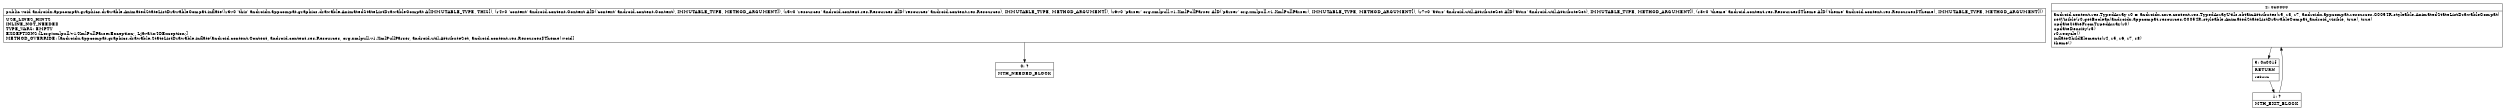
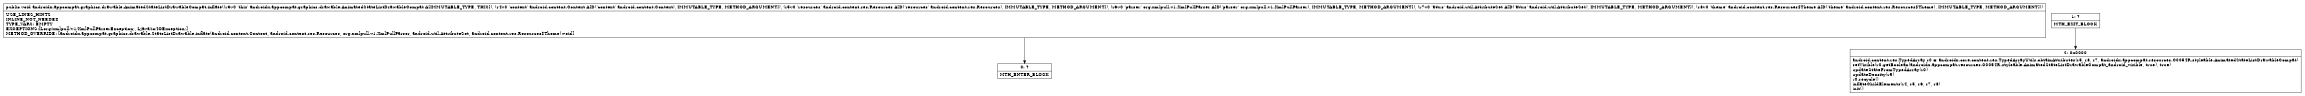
  digraph {
    node [shape=record]
-   n1 [label="{0\:\ ?|MTH_NEEDED_BLOCK\l}"]
-   n2 [label="{2\:\ 0x0000|android.content.res.TypedArray r0 = androidx.core.content.res.TypedArrayUtils.obtainAttributes(r5, r8, r7, androidx.appcompat.resources.C0054R.styleable.AnimatedStateListDrawableCompat)\lsetVisible(r0.getBoolean(androidx.appcompat.resources.C0054R.styleable.AnimatedStateListDrawableCompat_android_visible, true), true)\lupdateStateFromTypedArray(r0)\lupdateDensity(r5)\lr0.recycle()\linflateChildElements(r4, r5, r6, r7, r8)\ltheme()\l}"]
-   n3 [label="{3\:\ 0x001f|RETURN\l|return\l}"]
+   n1 [label="{0\:\ ?|MTH_ENTER_BLOCK\l}"]
+   n2 [label="{2\:\ 0x0000|android.content.res.TypedArray r0 = androidx.core.content.res.TypedArrayUtils.obtainAttributes(r5, r8, r7, androidx.appcompat.resources.C0054R.styleable.AnimatedStateListDrawableCompat)\lsetVisible(r0.getBoolean(androidx.appcompat.resources.C0054R.styleable.AnimatedStateListDrawableCompat_android_visible, true), true)\lupdateStateFromTypedArray(r0)\lupdateDensity(r5)\lr0.recycle()\linflateChildElements(r4, r5, r6, r7, r8)\linit()\l}"]
    n4 [label="{1\:\ ?|MTH_EXIT_BLOCK\l}"]
    n5 [label="{public void androidx.appcompat.graphics.drawable.AnimatedStateListDrawableCompat.inflate((r3v0 'this' androidx.appcompat.graphics.drawable.AnimatedStateListDrawableCompat A[IMMUTABLE_TYPE, THIS]), (r4v0 'context' android.content.Context A[D('context' android.content.Context), IMMUTABLE_TYPE, METHOD_ARGUMENT]), (r5v0 'resources' android.content.res.Resources A[D('resources' android.content.res.Resources), IMMUTABLE_TYPE, METHOD_ARGUMENT]), (r6v0 'parser' org.xmlpull.v1.XmlPullParser A[D('parser' org.xmlpull.v1.XmlPullParser), IMMUTABLE_TYPE, METHOD_ARGUMENT]), (r7v0 'attrs' android.util.AttributeSet A[D('attrs' android.util.AttributeSet), IMMUTABLE_TYPE, METHOD_ARGUMENT]), (r8v0 'theme' android.content.res.Resources$Theme A[D('theme' android.content.res.Resources$Theme), IMMUTABLE_TYPE, METHOD_ARGUMENT]))  | USE_LINES_HINTS\lINLINE_NOT_NEEDED\lTYPE_VARS: EMPTY\lEXCEPTIONS:[Lorg\/xmlpull\/v1\/XmlPullParserException;, Ljava\/io\/IOException;]\lMETHOD_OVERRIDE: [androidx.appcompat.graphics.drawable.StateListDrawable.inflate(android.content.Context, android.content.res.Resources, org.xmlpull.v1.XmlPullParser, android.util.AttributeSet, android.content.res.Resources$Theme):void]\l}"]
-   n2 -> n3
-   n3 -> n4
    n4 -> n2
    n5 -> n1
  }
